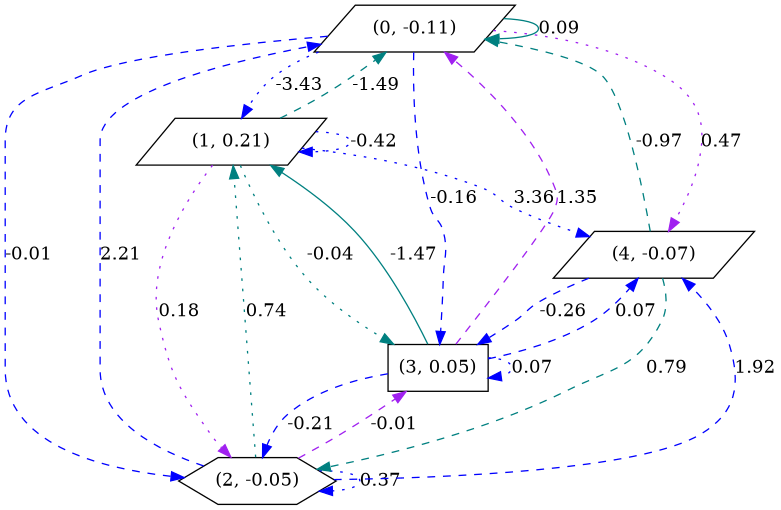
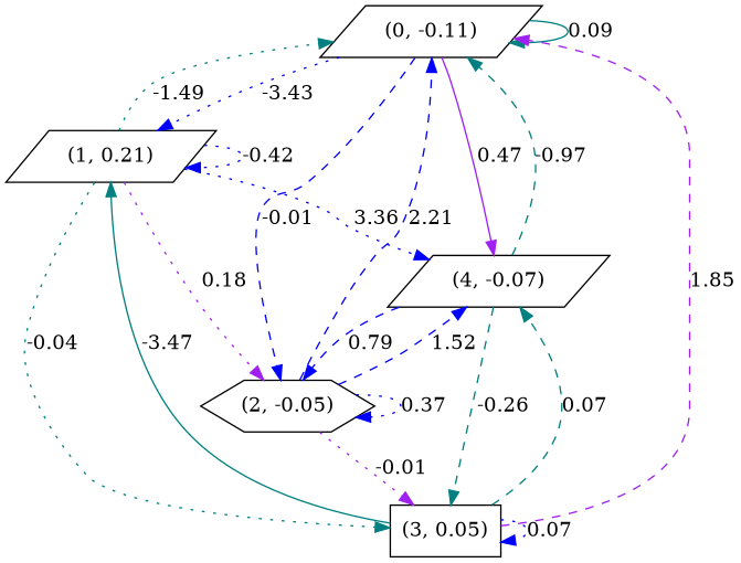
  digraph {
    node [shape=parallelogram]
    edge [color=blue style=dashed]
    n1 [label="(0, -0.11)"]
    n2 [label="(1, 0.21)"]
    n3 [label="(2, -0.05)" shape=hexagon]
    n4 [label="(3, 0.05)" shape=box]
    n5 [label="(4, -0.07)"]
    n1 -> n1 [color=teal label=0.09 style=solid]
    n1 -> n2 [label=-3.43 style=dotted]
    n1 -> n3 [label=-0.01]
-   n1 -> n4 [label=-0.16]
-   n1 -> n5 [color=purple label=0.47 style=dotted]
-   n2 -> n1 [color=teal label=-1.49]
+   n1 -> n5 [color=purple label=0.47 style=solid]
+   n2 -> n1 [color=teal label=-1.49 style=dotted]
    n2 -> n2 [label=-0.42 style=dotted]
    n2 -> n3 [color=purple label=0.18 style=dotted]
    n2 -> n4 [color=teal label=-0.04 style=dotted]
    n2 -> n5 [label=3.36 style=dotted]
    n3 -> n1 [label=2.21]
-   n3 -> n2 [color=teal label=0.74 style=dotted]
    n3 -> n3 [label=0.37 style=dotted]
-   n3 -> n4 [color=purple label=-0.01]
-   n3 -> n5 [label=1.92]
-   n4 -> n1 [color=purple label=1.35]
-   n4 -> n2 [color=teal label=-1.47 style=solid]
-   n4 -> n3 [label=-0.21]
+   n3 -> n4 [color=purple label=-0.01 style=dotted]
+   n3 -> n5 [label=1.52]
+   n4 -> n1 [color=purple label=1.85]
+   n4 -> n2 [color=teal label=-3.47 style=solid]
    n4 -> n4 [label=0.07 style=dotted]
-   n4 -> n5 [label=0.07]
+   n4 -> n5 [color=teal label=0.07]
    n5 -> n1 [color=teal label=-0.97]
-   n5 -> n3 [color=teal label=0.79]
-   n5 -> n4 [label=-0.26]
+   n5 -> n3 [label=0.79]
+   n5 -> n4 [color=teal label=-0.26]
  }
